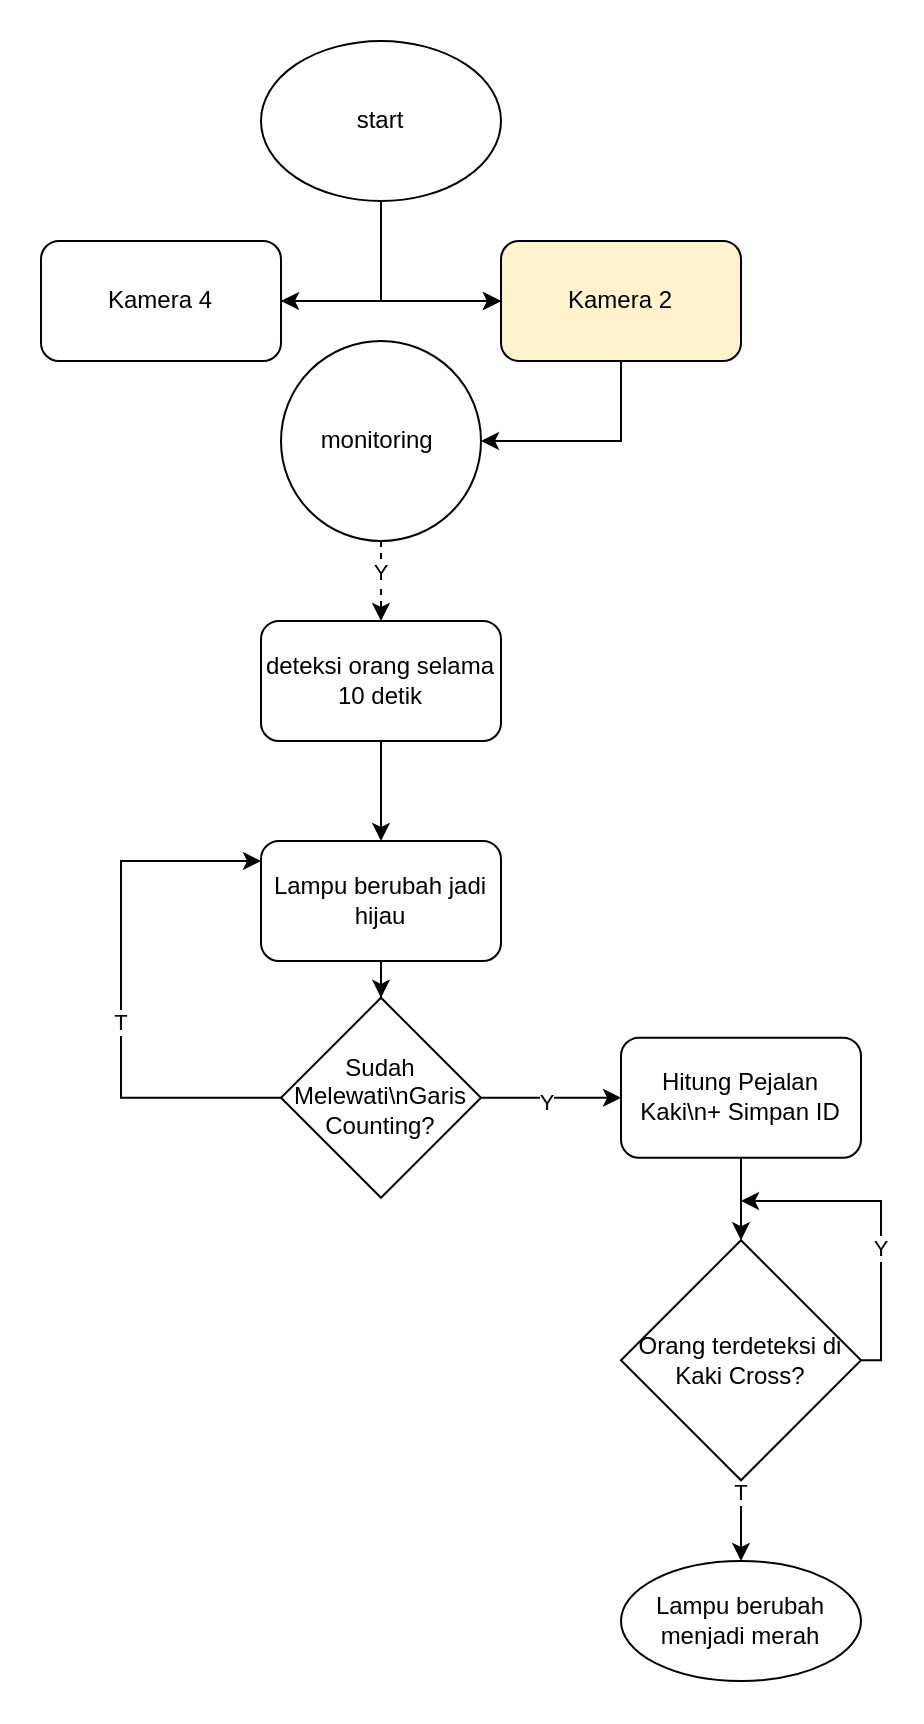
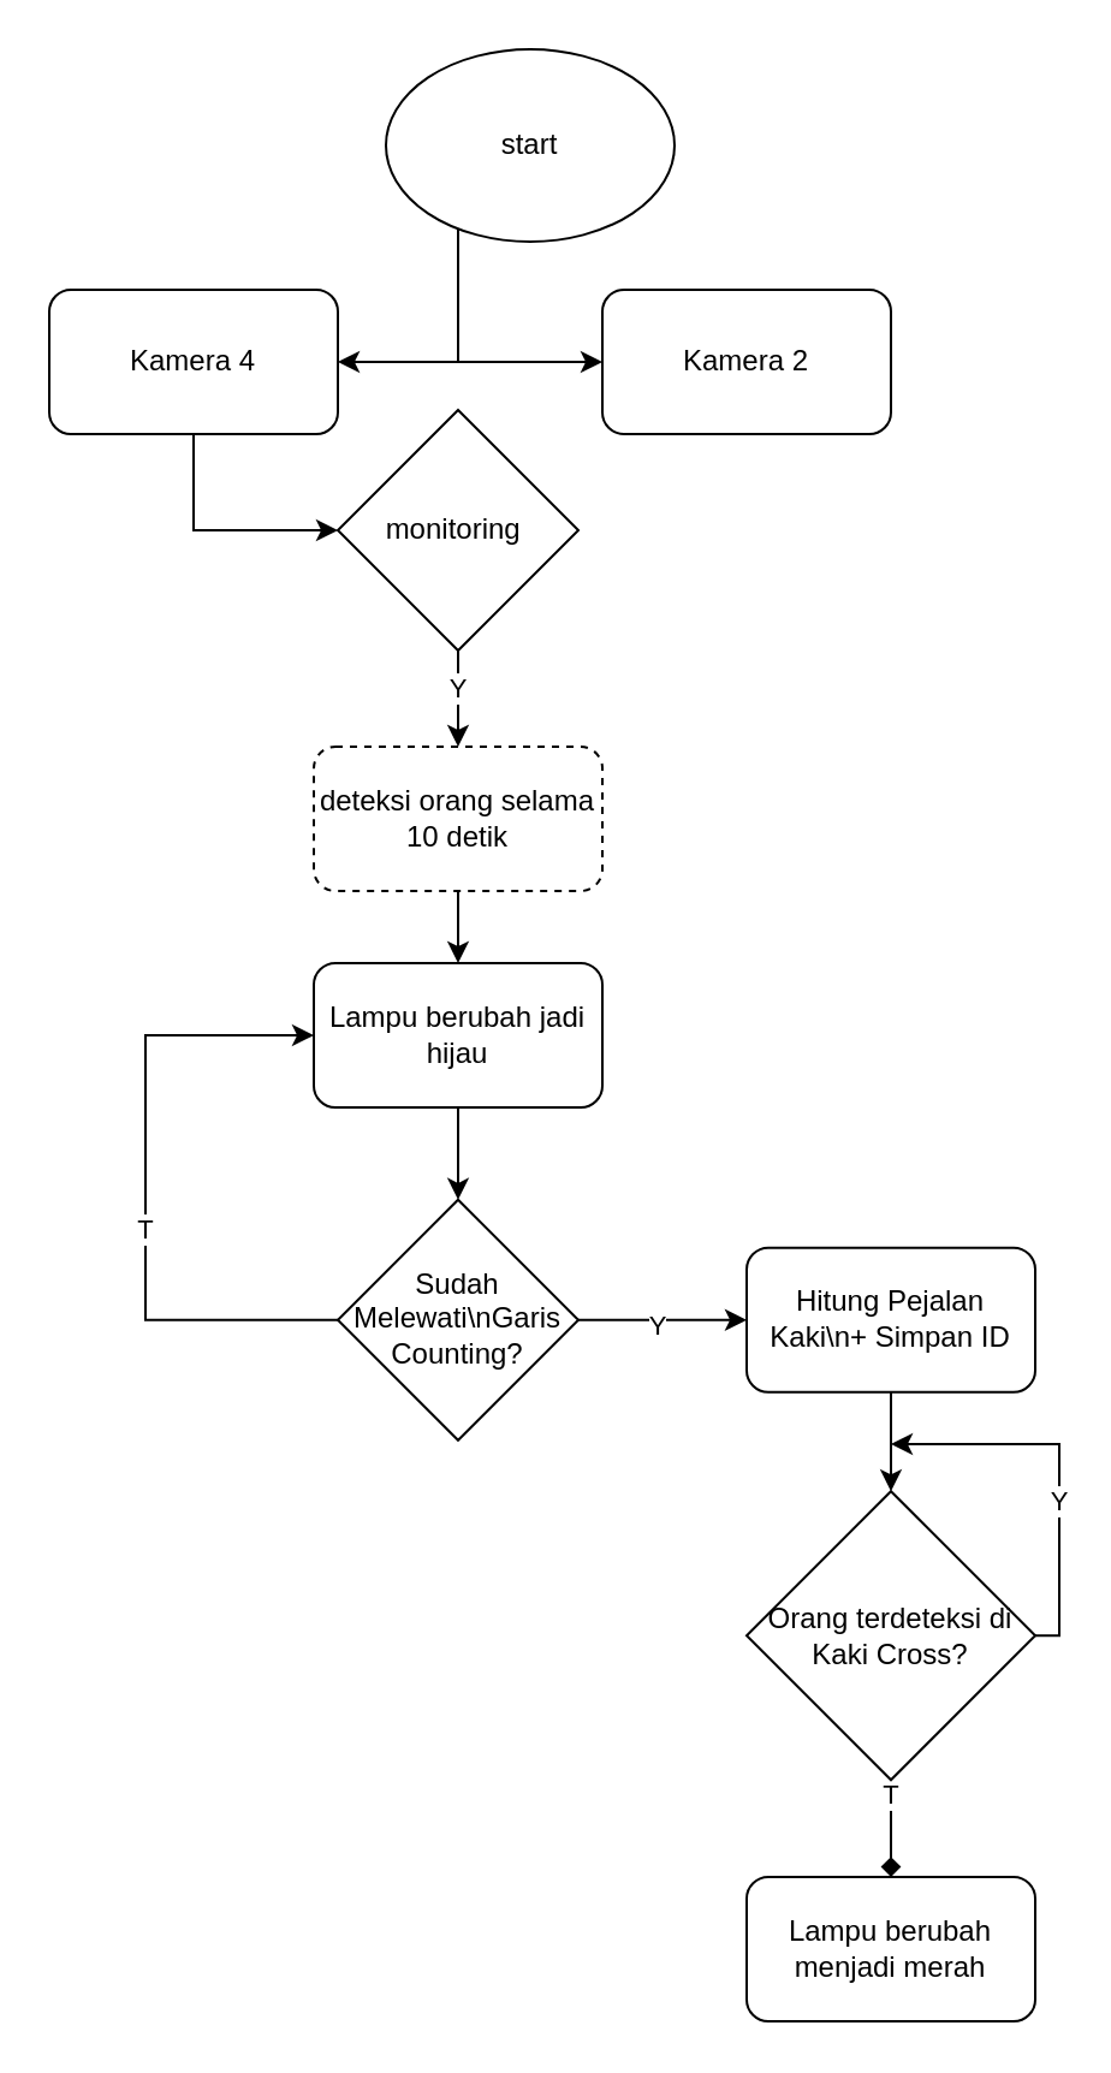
  <mxCell id="0" />
  <mxCell id="1" parent="0" />
  <mxCell id="2" style="edgeStyle=orthogonalEdgeStyle;rounded=0;orthogonalLoop=1;jettySize=auto;html=1;entryX=0;entryY=0.5;entryDx=0;entryDy=0;" edge="1" parent="1" source="4" target="8"><mxGeometry relative="1" as="geometry"><Array as="points"><mxPoint x="190" y="150" /></Array></mxGeometry></mxCell>
  <mxCell id="3" style="edgeStyle=orthogonalEdgeStyle;rounded=0;orthogonalLoop=1;jettySize=auto;html=1;entryX=1;entryY=0.5;entryDx=0;entryDy=0;" edge="1" parent="1" source="4" target="6"><mxGeometry relative="1" as="geometry"><Array as="points"><mxPoint x="190" y="150" /></Array></mxGeometry></mxCell>
- <mxCell id="4" value="start" style="ellipse;whiteSpace=wrap;html=1;" vertex="1" parent="1"><mxGeometry x="130" y="20" width="120" height="80" as="geometry" /></mxCell>
- <mxCell id="5" style="edgeStyle=orthogonalEdgeStyle;rounded=0;orthogonalLoop=1;jettySize=auto;html=1;" edge="1" parent="1" source="6" target="8"><mxGeometry relative="1" as="geometry" /></mxCell>
+ <mxCell id="4" value="start" style="ellipse;whiteSpace=wrap;html=1;" vertex="1" parent="1"><mxGeometry x="160" y="20" width="120" height="80" as="geometry" /></mxCell>
+ <mxCell id="5" style="edgeStyle=orthogonalEdgeStyle;rounded=0;orthogonalLoop=1;jettySize=auto;html=1;entryX=0;entryY=0.5;entryDx=0;entryDy=0;" edge="1" parent="1" source="6" target="22"><mxGeometry relative="1" as="geometry" /></mxCell>
  <mxCell id="6" value="Kamera 4" style="rounded=1;whiteSpace=wrap;html=1;" vertex="1" parent="1"><mxGeometry x="20" y="120" width="120" height="60" as="geometry" /></mxCell>
- <mxCell id="7" style="edgeStyle=orthogonalEdgeStyle;rounded=0;orthogonalLoop=1;jettySize=auto;html=1;entryX=1;entryY=0.5;entryDx=0;entryDy=0;" edge="1" parent="1" source="8" target="22"><mxGeometry relative="1" as="geometry"><Array as="points"><mxPoint x="310" y="220" /></Array></mxGeometry></mxCell>
- <mxCell id="8" value="Kamera 2" style="rounded=1;whiteSpace=wrap;html=1;fillColor=#fff2cc;" vertex="1" parent="1"><mxGeometry x="250" y="120" width="120" height="60" as="geometry" /></mxCell>
+ <mxCell id="8" value="Kamera 2" style="rounded=1;whiteSpace=wrap;html=1;" vertex="1" parent="1"><mxGeometry x="250" y="120" width="120" height="60" as="geometry" /></mxCell>
  <mxCell id="9" style="edgeStyle=orthogonalEdgeStyle;rounded=0;orthogonalLoop=1;jettySize=auto;html=1;" edge="1" parent="1" source="10" target="19"><mxGeometry relative="1" as="geometry" /></mxCell>
- <mxCell id="10" value="Lampu berubah jadi hijau" style="rounded=1;whiteSpace=wrap;html=1;" vertex="1" parent="1"><mxGeometry x="130" y="420" width="120" height="60" as="geometry" /></mxCell>
+ <mxCell id="10" value="Lampu berubah jadi hijau" style="rounded=1;whiteSpace=wrap;html=1;" vertex="1" parent="1"><mxGeometry x="130" y="400" width="120" height="60" as="geometry" /></mxCell>
  <mxCell id="11" style="edgeStyle=orthogonalEdgeStyle;rounded=0;orthogonalLoop=1;jettySize=auto;html=1;entryX=0.5;entryY=0;entryDx=0;entryDy=0;" edge="1" parent="1" source="12" target="27"><mxGeometry relative="1" as="geometry"><mxPoint x="310" y="670" as="targetPoint" /></mxGeometry></mxCell>
  <mxCell id="12" value="Hitung Pejalan Kaki\n+ Simpan ID" style="rounded=1;whiteSpace=wrap;html=1;" vertex="1" parent="1"><mxGeometry x="310" y="518.38" width="120" height="60" as="geometry" /></mxCell>
  <mxCell id="13" style="edgeStyle=orthogonalEdgeStyle;rounded=0;orthogonalLoop=1;jettySize=auto;html=1;" edge="1" parent="1" source="14" target="10"><mxGeometry relative="1" as="geometry" /></mxCell>
- <mxCell id="14" value="deteksi orang selama 10 detik" style="rounded=1;whiteSpace=wrap;html=1;" vertex="1" parent="1"><mxGeometry x="130" y="310" width="120" height="60" as="geometry" /></mxCell>
+ <mxCell id="14" value="deteksi orang selama 10 detik" style="rounded=1;whiteSpace=wrap;html=1;dashed=1;" vertex="1" parent="1"><mxGeometry x="130" y="310" width="120" height="60" as="geometry" /></mxCell>
  <mxCell id="15" style="edgeStyle=orthogonalEdgeStyle;rounded=0;orthogonalLoop=1;jettySize=auto;html=1;" edge="1" parent="1" source="19" target="10"><mxGeometry relative="1" as="geometry"><mxPoint x="250" y="570" as="targetPoint" /><Array as="points"><mxPoint x="60" y="548" /><mxPoint x="60" y="430" /></Array></mxGeometry></mxCell>
  <mxCell id="16" value="T" style="edgeLabel;html=1;align=center;verticalAlign=middle;resizable=0;points=[];" vertex="1" connectable="0" parent="15"><mxGeometry x="-0.12" relative="1" as="geometry"><mxPoint x="-1" as="offset" /></mxGeometry></mxCell>
  <mxCell id="17" style="edgeStyle=orthogonalEdgeStyle;rounded=0;orthogonalLoop=1;jettySize=auto;html=1;entryX=0;entryY=0.5;entryDx=0;entryDy=0;" edge="1" parent="1" source="19" target="12"><mxGeometry relative="1" as="geometry" /></mxCell>
  <mxCell id="18" value="Y" style="edgeLabel;html=1;align=center;verticalAlign=middle;resizable=0;points=[];" vertex="1" connectable="0" parent="17"><mxGeometry x="-0.095" y="-2" relative="1" as="geometry"><mxPoint as="offset" /></mxGeometry></mxCell>
  <mxCell id="19" value="Sudah Melewati\nGaris Counting?" style="rhombus;whiteSpace=wrap;html=1;" vertex="1" parent="1"><mxGeometry x="140" y="498.38" width="100" height="100" as="geometry" /></mxCell>
- <mxCell id="20" style="edgeStyle=orthogonalEdgeStyle;rounded=0;orthogonalLoop=1;jettySize=auto;html=1;dashed=1;" edge="1" parent="1" source="22" target="14"><mxGeometry relative="1" as="geometry" /></mxCell>
+ <mxCell id="20" style="edgeStyle=orthogonalEdgeStyle;rounded=0;orthogonalLoop=1;jettySize=auto;html=1;" edge="1" parent="1" source="22" target="14"><mxGeometry relative="1" as="geometry" /></mxCell>
  <mxCell id="21" value="Y" style="edgeLabel;html=1;align=center;verticalAlign=middle;resizable=0;points=[];" vertex="1" connectable="0" parent="20"><mxGeometry x="-0.233" y="-1" relative="1" as="geometry"><mxPoint as="offset" /></mxGeometry></mxCell>
- <mxCell id="22" value="monitoring&amp;nbsp;" style="ellipse;whiteSpace=wrap;html=1;" vertex="1" parent="1"><mxGeometry x="140" y="170" width="100" height="100" as="geometry" /></mxCell>
- <mxCell id="23" style="edgeStyle=orthogonalEdgeStyle;rounded=0;orthogonalLoop=1;jettySize=auto;html=1;entryX=0.5;entryY=0;entryDx=0;entryDy=0;" edge="1" parent="1" source="27" target="28"><mxGeometry relative="1" as="geometry" /></mxCell>
+ <mxCell id="22" value="monitoring&amp;nbsp;" style="rhombus;whiteSpace=wrap;html=1;" vertex="1" parent="1"><mxGeometry x="140" y="170" width="100" height="100" as="geometry" /></mxCell>
+ <mxCell id="23" style="edgeStyle=orthogonalEdgeStyle;rounded=0;orthogonalLoop=1;jettySize=auto;html=1;entryX=0.5;entryY=0;entryDx=0;entryDy=0;endArrow=diamond;" edge="1" parent="1" source="27" target="28"><mxGeometry relative="1" as="geometry" /></mxCell>
  <mxCell id="24" value="T" style="edgeLabel;html=1;align=center;verticalAlign=middle;resizable=0;points=[];" vertex="1" connectable="0" parent="23"><mxGeometry x="-0.688" y="-1" relative="1" as="geometry"><mxPoint as="offset" /></mxGeometry></mxCell>
  <mxCell id="25" style="edgeStyle=orthogonalEdgeStyle;rounded=0;orthogonalLoop=1;jettySize=auto;html=1;exitX=1;exitY=0.5;exitDx=0;exitDy=0;" edge="1" parent="1" source="27"><mxGeometry relative="1" as="geometry"><mxPoint x="370" y="600" as="targetPoint" /><mxPoint x="430" y="689.62" as="sourcePoint" /><Array as="points"><mxPoint x="440" y="679.62" /><mxPoint x="440" y="599.62" /></Array></mxGeometry></mxCell>
  <mxCell id="26" value="Y" style="edgeLabel;html=1;align=center;verticalAlign=middle;resizable=0;points=[];" vertex="1" connectable="0" parent="25"><mxGeometry x="-0.177" y="1" relative="1" as="geometry"><mxPoint as="offset" /></mxGeometry></mxCell>
  <mxCell id="27" value="Orang terdeteksi di Kaki Cross?" style="rhombus;whiteSpace=wrap;html=1;" vertex="1" parent="1"><mxGeometry x="310" y="619.62" width="120" height="120" as="geometry" /></mxCell>
- <mxCell id="28" value="Lampu berubah menjadi merah" style="ellipse;whiteSpace=wrap;html=1;" vertex="1" parent="1"><mxGeometry x="310" y="780" width="120" height="60" as="geometry" /></mxCell>
+ <mxCell id="28" value="Lampu berubah menjadi merah" style="rounded=1;whiteSpace=wrap;html=1;" vertex="1" parent="1"><mxGeometry x="310" y="780" width="120" height="60" as="geometry" /></mxCell>
